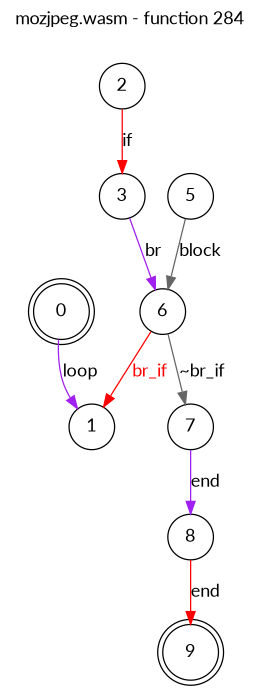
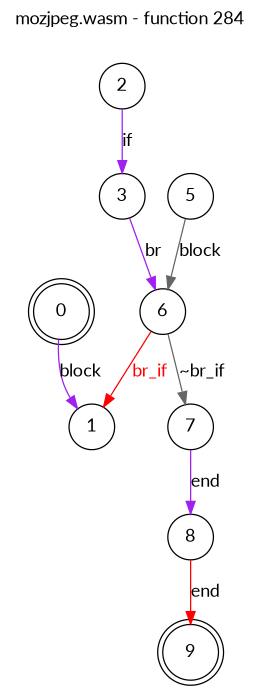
  digraph {
    fontname=Lato
    label="mozjpeg.wasm - function 284"
    labelfontcolor=black
    labelfontname=Helvetica
    labelfontsize=16
    labelloc=t
    node [fontname=Lato shape=circle]
    edge [color=purple fontname=Lato]
    0 [shape=doublecircle]
    1
    9 [shape=doublecircle]
    2
    3
    6
    5
    7
    8
-   0 -> 1 [label=loop]
-   2 -> 3 [color=red label=if]
+   0 -> 1 [label=block]
+   2 -> 3 [label=if]
    3 -> 6 [label=br]
    6 -> 1 [color=red fontcolor=red label=br_if]
    6 -> 7 [color=gray40 label="~br_if"]
    5 -> 6 [color=gray40 label=block]
    7 -> 8 [label=end]
    8 -> 9 [color=red label=end]
  }
